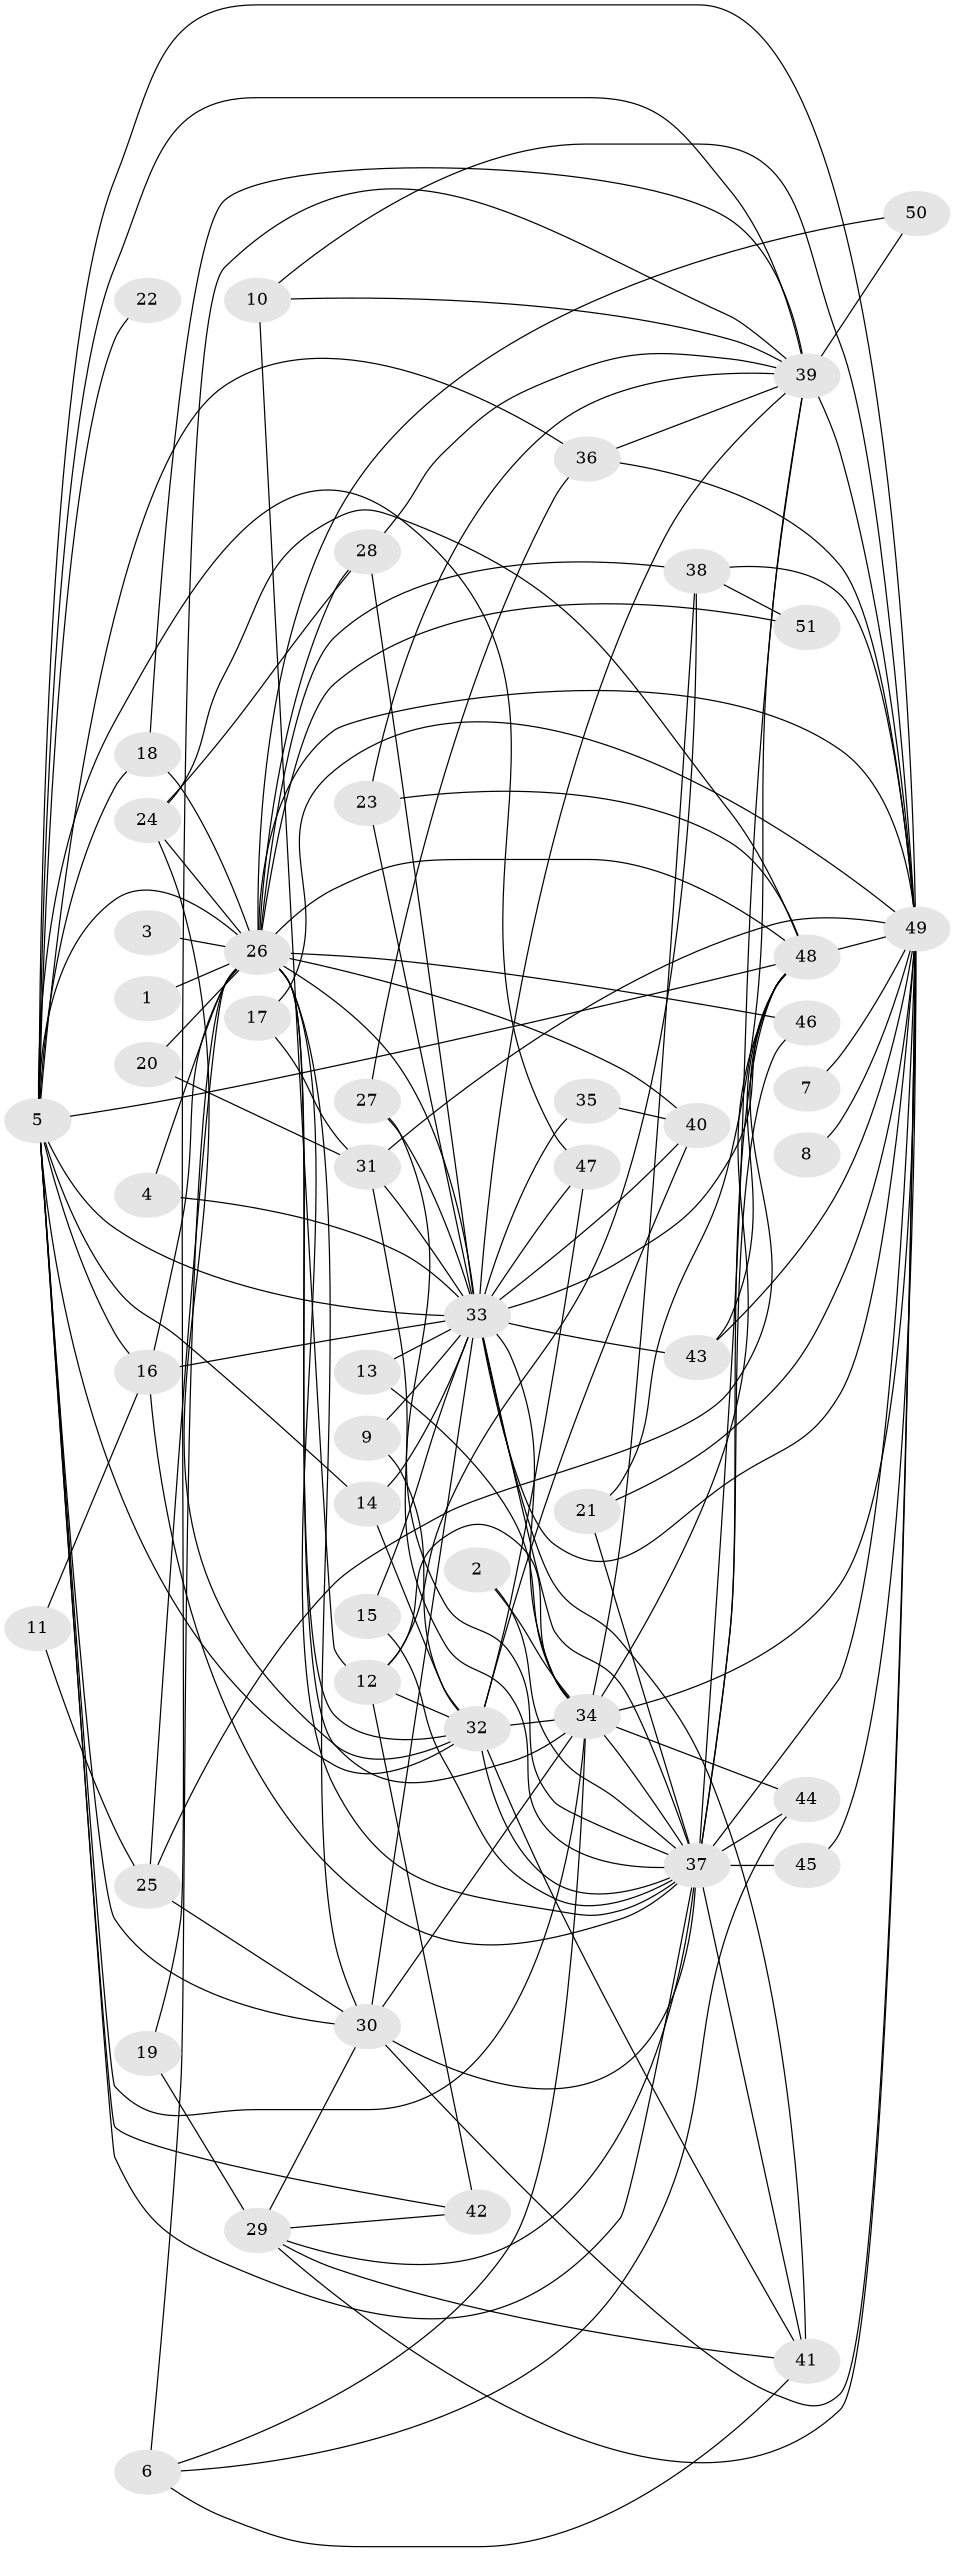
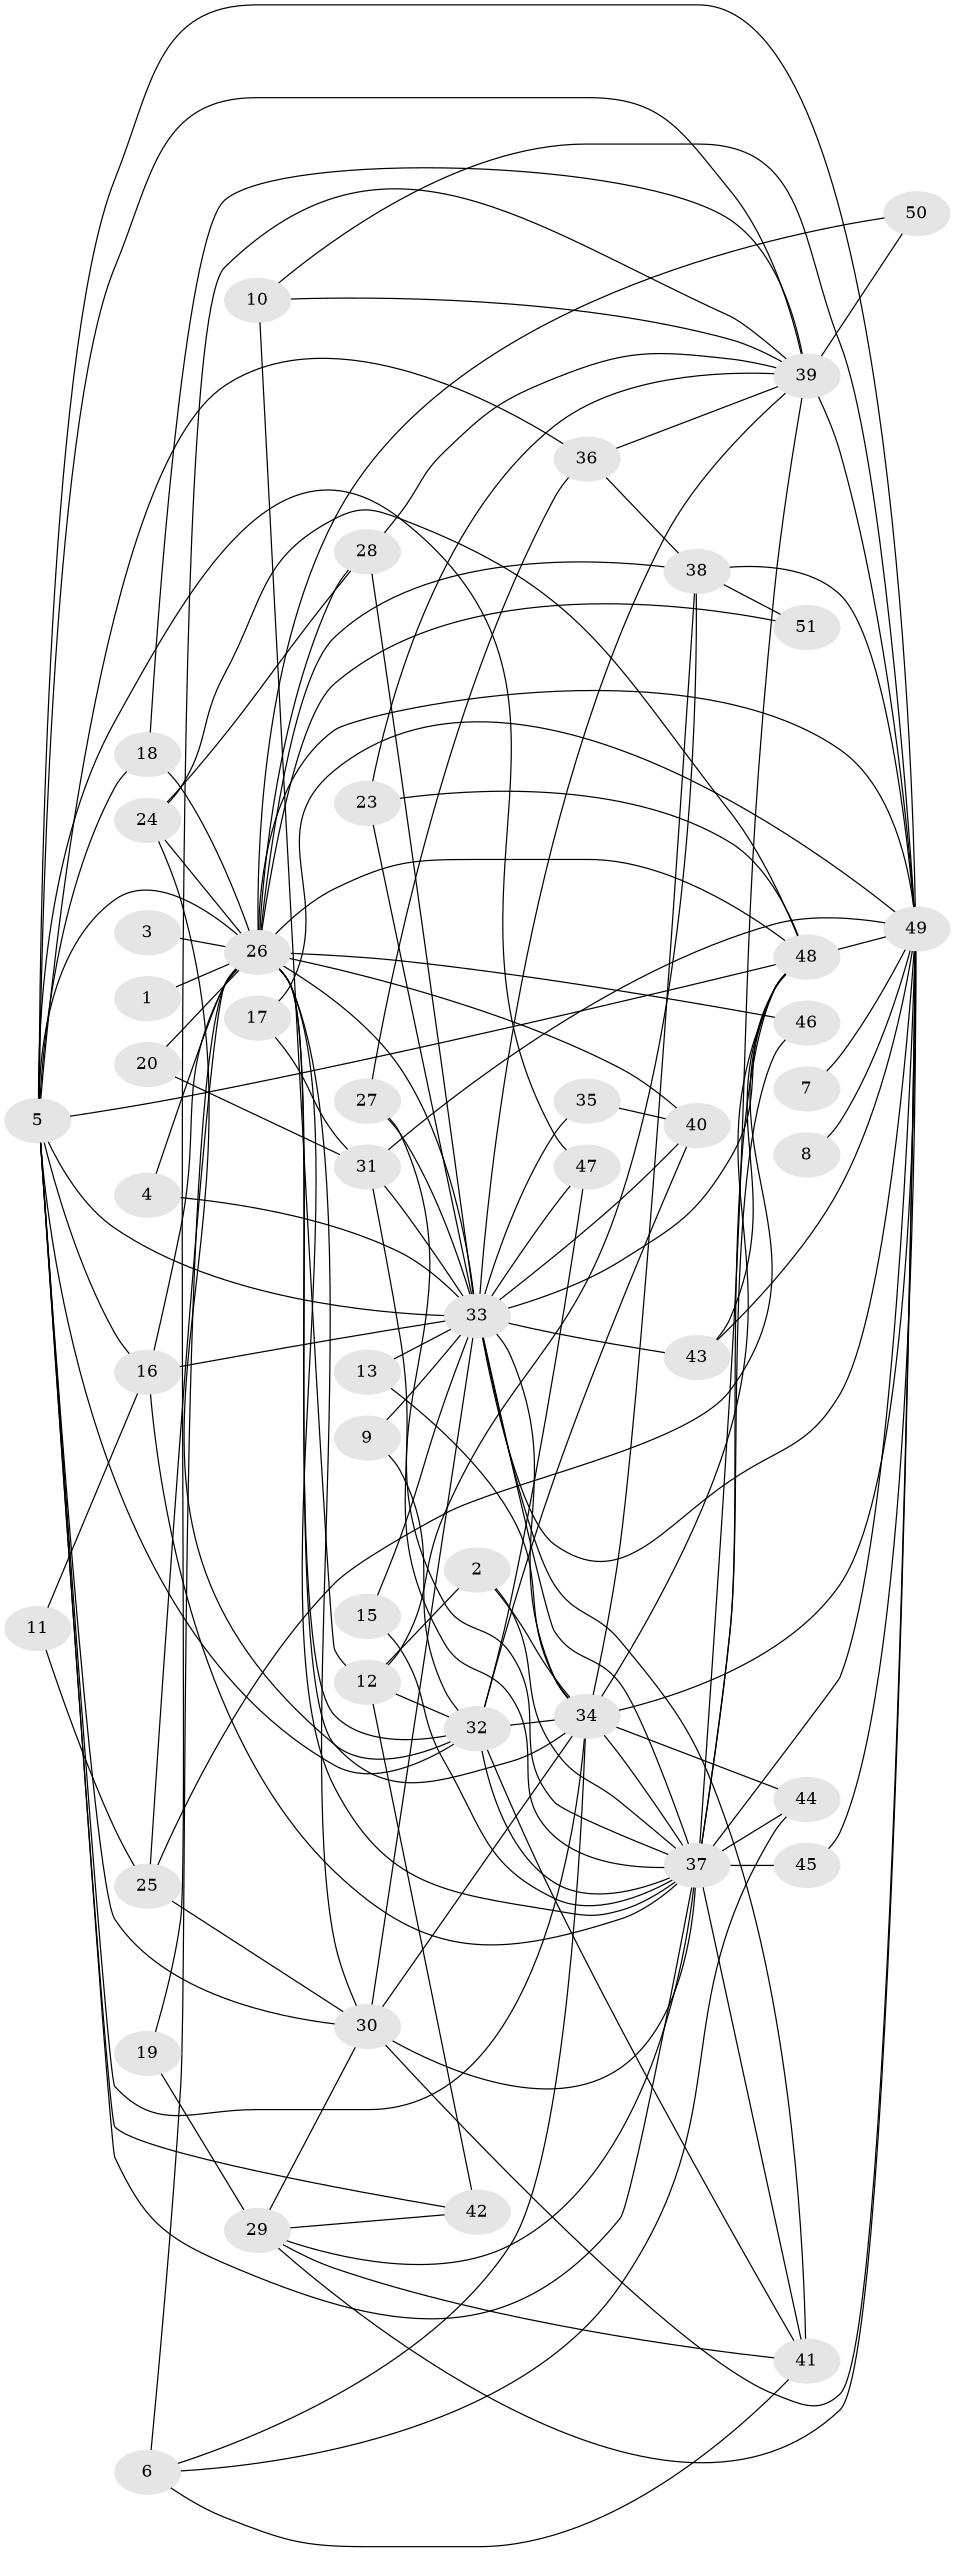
  graph {
    rankdir=LR
    node [color=gray90 style=filled]
    edge [weight=1.0]
    1
    26
    34
    37
    33
    30
    32
    48
    49
    38
    28
    40
    46
    50
    51
    2
    44
    39
    41
    45
    3
    4
    47
    35
    43
    5
-   14
    16
    18
-   22
    36
    42
    6
    7
    8
    9
    10
    12
    11
    25
    13
    15
    17
    31
    19
    29
    20
-   21
    23
    24
    27
    1 -- 26 [weight=2.0]
    26 -- 34 [weight=4.0]
    26 -- 37 [weight=2.0]
    26 -- 33 [weight=2.0]
    26 -- 30 [weight=4.0]
    26 -- 32
    26 -- 48 [weight=3.0]
    26 -- 49 [weight=2.0]
    26 -- 38 [weight=2.0]
    26 -- 28
    26 -- 40
    26 -- 46
    26 -- 50
    26 -- 51
    34 -- 37
    34 -- 48
    34 -- 49
    34 -- 38
    34 -- 44
    37 -- 48
    37 -- 49
    37 -- 46
    37 -- 44
    37 -- 39
    37 -- 41
    37 -- 45
    33 -- 34
    33 -- 37 [weight=2.0]
    33 -- 48 [weight=2.0]
    33 -- 49 [weight=2.0]
    33 -- 40
    33 -- 39
    33 -- 41
    33 -- 47
    33 -- 35
    33 -- 43
    30 -- 34
    30 -- 37
    30 -- 33 [weight=2.0]
    30 -- 49
    32 -- 34
    32 -- 37 [weight=2.0]
    32 -- 40
    32 -- 41
    32 -- 47
    48 -- 49
    38 -- 49
    38 -- 51
    28 -- 33
    28 -- 39
    2 -- 34
    2 -- 37
    39 -- 49 [weight=2.0]
    39 -- 50
    45 -- 49
    3 -- 26
    4 -- 26
    4 -- 33
    35 -- 40
    43 -- 48
    43 -- 49
    5 -- 26 [weight=4.0]
    5 -- 34 [weight=2.0]
    5 -- 37 [weight=2.0]
    5 -- 33 [weight=2.0]
    5 -- 30 [weight=3.0]
    5 -- 32
    5 -- 48 [weight=3.0]
    5 -- 49 [weight=3.0]
    5 -- 39
    5 -- 47
-   5 -- 14
    5 -- 16
    5 -- 18
-   5 -- 22 [weight=2.0]
    5 -- 36
    5 -- 42
-   14 -- 33
-   14 -- 32
    16 -- 26
    16 -- 37
    16 -- 33
    18 -- 26
    18 -- 39
-   36 -- 49
+   36 -- 38
    36 -- 39
    6 -- 26
    6 -- 34
    6 -- 44
    6 -- 41
    7 -- 49
    8 -- 49
    9 -- 33
    9 -- 32
    10 -- 49
    10 -- 39
    10 -- 12
-   12 -- 34
+   12 -- 2
    12 -- 32
    12 -- 38
    12 -- 42
    11 -- 16
    11 -- 25
    25 -- 26
    25 -- 30
    25 -- 48
    13 -- 34
    13 -- 33
    15 -- 37
    15 -- 33
    17 -- 49
    17 -- 31
    31 -- 37
    31 -- 33
    31 -- 49
    19 -- 39
    19 -- 29
    29 -- 37
    29 -- 30
    29 -- 49
    29 -- 41
    29 -- 42
    20 -- 26
    20 -- 31
-   21 -- 37
-   21 -- 49
-   21 -- 39
    23 -- 33
    23 -- 48
    23 -- 39
    24 -- 26
    24 -- 32
    24 -- 48
    24 -- 28
    27 -- 37
    27 -- 33
    27 -- 36
  }
